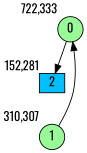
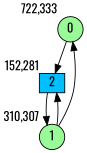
  digraph {
    bgcolor=white
    fontname=Oswald
    node [fillcolor=palegreen fixedsize=true fontname=Oswald shape=circle style=filled]
    edge [fontname=Oswald]
    0 [height=0.3 width=0.4 xlabel="722,333"]
    2 [fillcolor=deepskyblue height=0.3 shape=box width=0.4 xlabel="152,281"]
    1 [height=0.3 width=0.4 xlabel="310,307"]
    0 -> 2
+   2 -> 1
    1 -> 0
+   1 -> 2
  }
